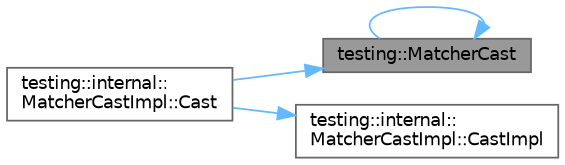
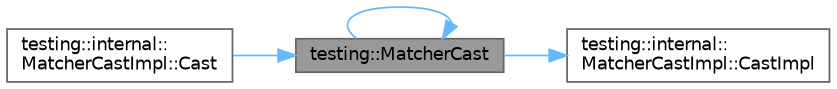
  digraph {
    rankdir=LR
    node [color=grey40 fillcolor=white fontname=Helvetica fontsize=10 shape=box style=filled]
    edge [color=steelblue1 fontname=Helvetica fontsize=10 labelfontname=Helvetica labelfontsize=10 style=solid]
    n1 [color=gray40 fillcolor=grey60 fontcolor=black height=0.2 label="testing::MatcherCast" width=0.4]
    n2 [height=0.2 label="testing::internal::\lMatcherCastImpl::Cast" width=0.4]
    n3 [height=0.2 label="testing::internal::\lMatcherCastImpl::CastImpl" width=0.4]
    n1 -> n1
    n2 -> n1
-   n2 -> n3
+   n1 -> n3
  }
